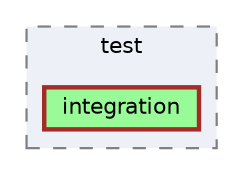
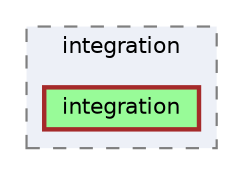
  digraph {
    compound=true
    rankdir=LR
    n1 [color=brown fillcolor=palegreen fontname=Helvetica fontsize=10 height=0.2 label=integration shape=box style="filled,bold" width=0.4]
    subgraph cluster_1 {
      bgcolor="#edf0f7"
      fontname=Helvetica
      fontsize=10
-     label=test
+     label=integration
      pencolor=grey50
      style="filled,dashed"
      n1
    }
  }
